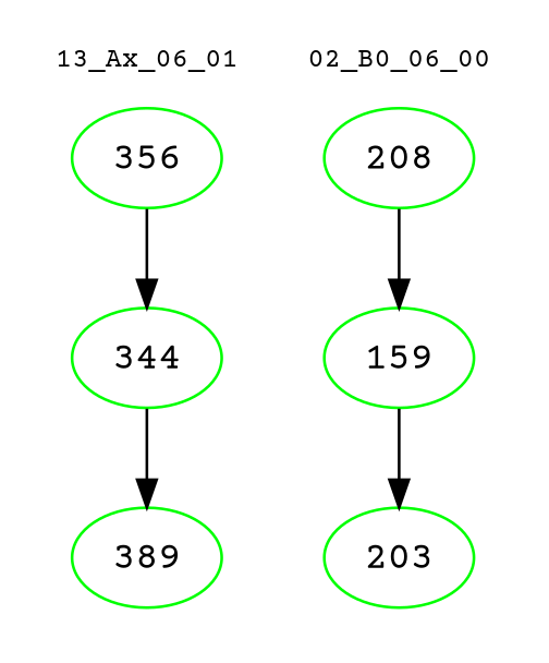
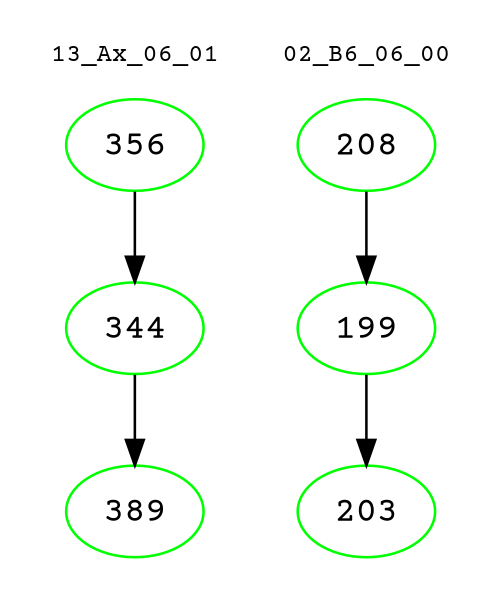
  digraph {
    fontname="Courier Prime"
    node [color=green fontname="Courier Prime"]
    edge [color=black fontname="Courier Prime"]
    n1 [label=356]
    n2 [label=344]
    n3 [label=389]
    n4 [label=208]
-   n5 [label=159]
+   n5 [label=199]
    n6 [label=203]
    subgraph cluster_1 {
      color=white
      fontsize=10
      label="13_Ax_06_01"
      n1
      n2
      n3
    }
    subgraph cluster_2 {
      color=white
      fontsize=10
-     label="02_B0_06_00"
+     label="02_B6_06_00"
      n4
      n5
      n6
    }
    n1 -> n2
    n2 -> n3
    n4 -> n5
    n5 -> n6
  }
